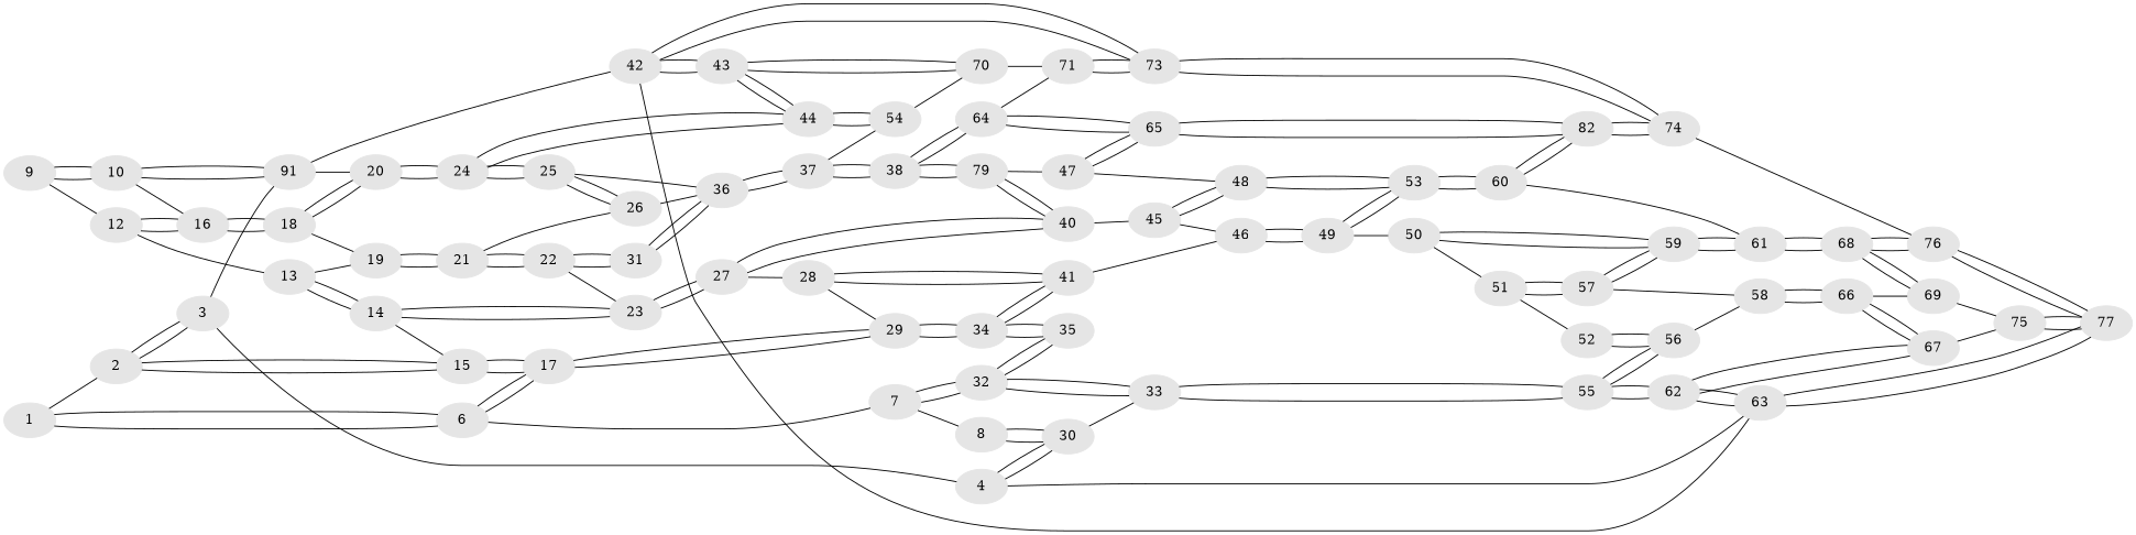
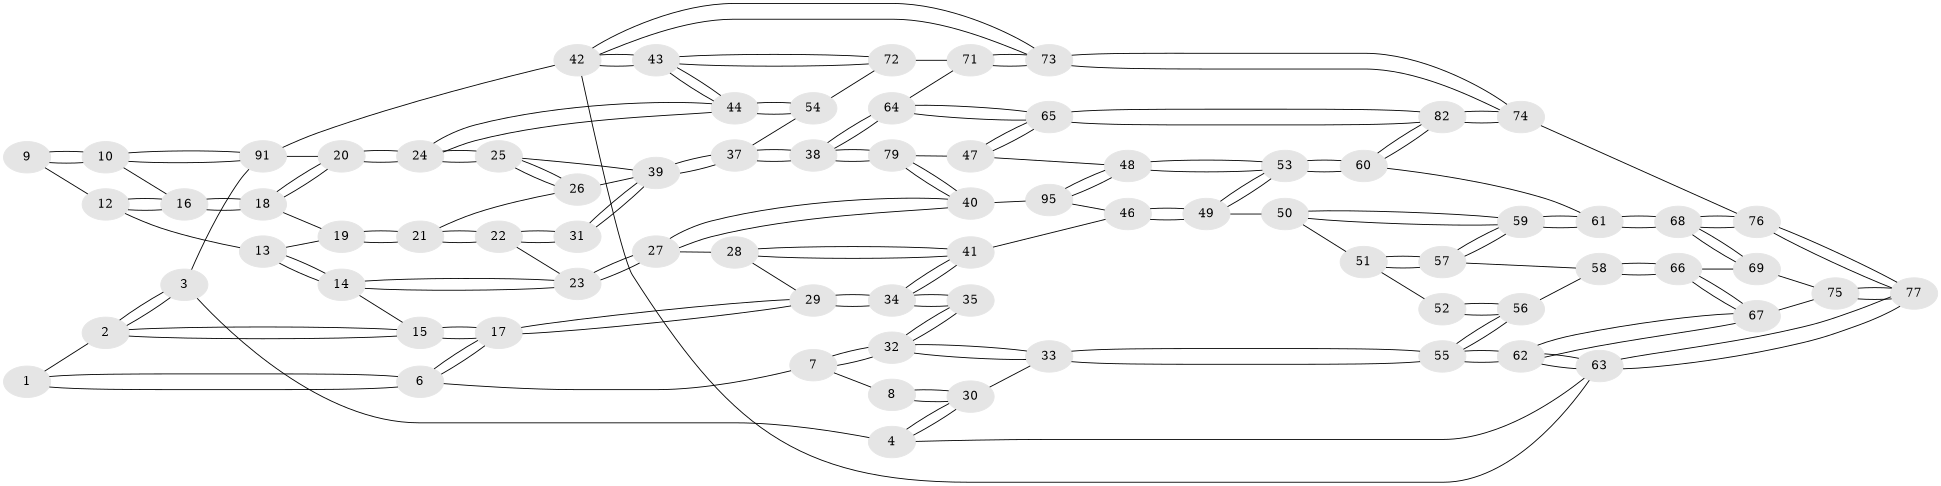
  graph {
    rankdir=LR
    node [color=gray90 style=filled]
    1
    2
    6
    3
    15
    7
    17
    4
    n9 [label=91]
    30
    63
    20
    42
    33
    77
    8
    32
    29
    35
    9
    10
    12
    16
    13
    18
    24
    43
    73
    14
    19
    23
    21
    27
    34
    22
    26
    25
    44
    31
-   36
+   36 [label=39]
    28
    40
    54
    37
    41
-   45
+   45 [label=95]
    46
    55
    56
    62
    52
    38
    n53 [label=79]
    64
-   70
+   70 [label=72]
    47
    65
    71
    48
    49
    74
    53
    50
    n64 [label=82]
    60
    51
    59
    57
    61
    58
    67
    66
    69
    68
    76
    75
    1 -- 2
    1 -- 6
    1 -- 6
    2 -- 3
    2 -- 3
    2 -- 15
    2 -- 15
    6 -- 7
    6 -- 17
    6 -- 17
    3 -- 4
    3 -- n9
    15 -- 17
    15 -- 17
    7 -- 8
    7 -- 32
    7 -- 32
    17 -- 29
    17 -- 29
    4 -- 30
    4 -- 30
    4 -- 63
    n9 -- 20
    n9 -- 42
    30 -- 33
    63 -- 77
    63 -- 77
    20 -- 24
    20 -- 24
    42 -- 63
    42 -- 43
    42 -- 43
    42 -- 73
    42 -- 73
    33 -- 55
    33 -- 55
    8 -- 30
    8 -- 30
    32 -- 33
    32 -- 33
    32 -- 35
    32 -- 35
    29 -- 34
    29 -- 34
    9 -- 10
    9 -- 10
    9 -- 12
    10 -- n9
    10 -- n9
    10 -- 16
    12 -- 16
    12 -- 16
    12 -- 13
    16 -- 18
    16 -- 18
    13 -- 14
    13 -- 14
    13 -- 19
    18 -- 20
    18 -- 20
    18 -- 19
    24 -- 25
    24 -- 25
    24 -- 44
    24 -- 44
    43 -- 44
    43 -- 44
    43 -- 70
    43 -- 70
    73 -- 74
    73 -- 74
    14 -- 15
    14 -- 23
    14 -- 23
    19 -- 21
    19 -- 21
    23 -- 27
    23 -- 27
    21 -- 22
    21 -- 22
    21 -- 26
    27 -- 28
    27 -- 40
    27 -- 40
    34 -- 35
    34 -- 35
    34 -- 41
    34 -- 41
    22 -- 23
    22 -- 31
    22 -- 31
    26 -- 36
    25 -- 26
    25 -- 26
    25 -- 36
    44 -- 54
    44 -- 54
    31 -- 36
    31 -- 36
    36 -- 37
    36 -- 37
    28 -- 29
    28 -- 41
    28 -- 41
    40 -- 45
    54 -- 70
    37 -- 54
    37 -- 38
    37 -- 38
    41 -- 46
    45 -- 46
    45 -- 48
    45 -- 48
    46 -- 49
    46 -- 49
    55 -- 56
    55 -- 56
    55 -- 62
    55 -- 62
    56 -- 58
    62 -- 63
    62 -- 63
    62 -- 67
    62 -- 67
    52 -- 56
    52 -- 56
    38 -- n53
    38 -- n53
    38 -- 64
    38 -- 64
    n53 -- 40
    n53 -- 40
    n53 -- 47
    64 -- 65
    64 -- 65
    64 -- 71
    70 -- 71
    47 -- 65
    47 -- 65
    47 -- 48
    65 -- n64
    65 -- n64
    71 -- 73
    71 -- 73
    48 -- 53
    48 -- 53
    49 -- 53
    49 -- 53
    49 -- 50
    74 -- 76
    53 -- 60
    53 -- 60
    50 -- 51
    50 -- 59
    50 -- 59
    n64 -- 74
    n64 -- 74
    60 -- n64
    60 -- n64
    60 -- 61
    51 -- 52
    51 -- 57
    51 -- 57
    59 -- 61
    59 -- 61
    57 -- 59
    57 -- 59
    57 -- 58
    61 -- 68
    61 -- 68
    58 -- 66
    58 -- 66
    67 -- 75
    66 -- 67
    66 -- 67
    66 -- 69
    69 -- 75
    68 -- 69
    68 -- 69
    68 -- 76
    68 -- 76
    76 -- 77
    76 -- 77
    75 -- 77
    75 -- 77
  }
